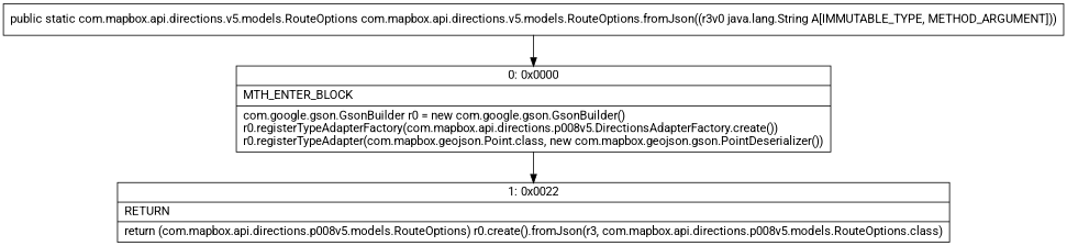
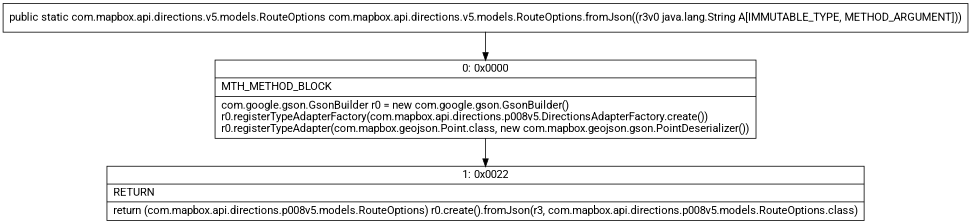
  digraph {
    fontname=Roboto
    node [shape=record fontname=Roboto]
    edge [fontname=Roboto]
-   n1 [label="{0\:\ 0x0000|MTH_ENTER_BLOCK\l|com.google.gson.GsonBuilder r0 = new com.google.gson.GsonBuilder()\lr0.registerTypeAdapterFactory(com.mapbox.api.directions.p008v5.DirectionsAdapterFactory.create())\lr0.registerTypeAdapter(com.mapbox.geojson.Point.class, new com.mapbox.geojson.gson.PointDeserializer())\l}"]
+   n1 [label="{0\:\ 0x0000|MTH_METHOD_BLOCK\l|com.google.gson.GsonBuilder r0 = new com.google.gson.GsonBuilder()\lr0.registerTypeAdapterFactory(com.mapbox.api.directions.p008v5.DirectionsAdapterFactory.create())\lr0.registerTypeAdapter(com.mapbox.geojson.Point.class, new com.mapbox.geojson.gson.PointDeserializer())\l}"]
    n2 [label="{1\:\ 0x0022|RETURN\l|return (com.mapbox.api.directions.p008v5.models.RouteOptions) r0.create().fromJson(r3, com.mapbox.api.directions.p008v5.models.RouteOptions.class)\l}"]
    n3 [label="{public static com.mapbox.api.directions.v5.models.RouteOptions com.mapbox.api.directions.v5.models.RouteOptions.fromJson((r3v0 java.lang.String A[IMMUTABLE_TYPE, METHOD_ARGUMENT])) }"]
    n1 -> n2
    n3 -> n1
  }
